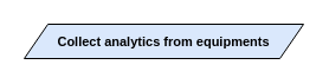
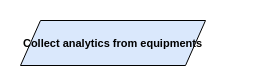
  <mxCell id="0" />
  <mxCell id="1" parent="0" />
- <mxCell id="2" value="&lt;b&gt;Collect analytics from equipments&lt;/b&gt;" style="shape=parallelogram;perimeter=parallelogramPerimeter;whiteSpace=wrap;html=1;fixedSize=1;fillColor=#dae8fc;strokeColor=#000000;fontFamily=Helvetica;fontSize=11;fontColor=default;labelBackgroundColor=none;" vertex="1" parent="1"><mxGeometry x="20" y="20" width="236" height="29" as="geometry" /></mxCell>
+ <mxCell id="2" value="&lt;b&gt;Collect analytics from equipments&lt;/b&gt;" style="shape=parallelogram;perimeter=parallelogramPerimeter;whiteSpace=wrap;html=1;fixedSize=1;fillColor=#dae8fc;strokeColor=#000000;fontFamily=Helvetica;fontSize=11;fontColor=default;labelBackgroundColor=none;" vertex="1" parent="1"><mxGeometry x="20" y="20" width="185" height="45" as="geometry" /></mxCell>
